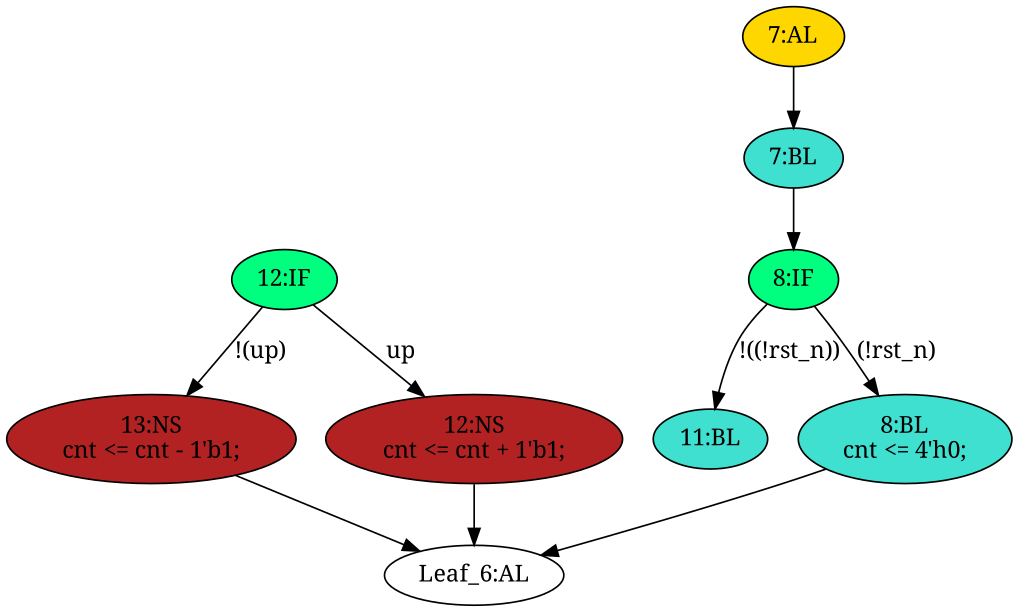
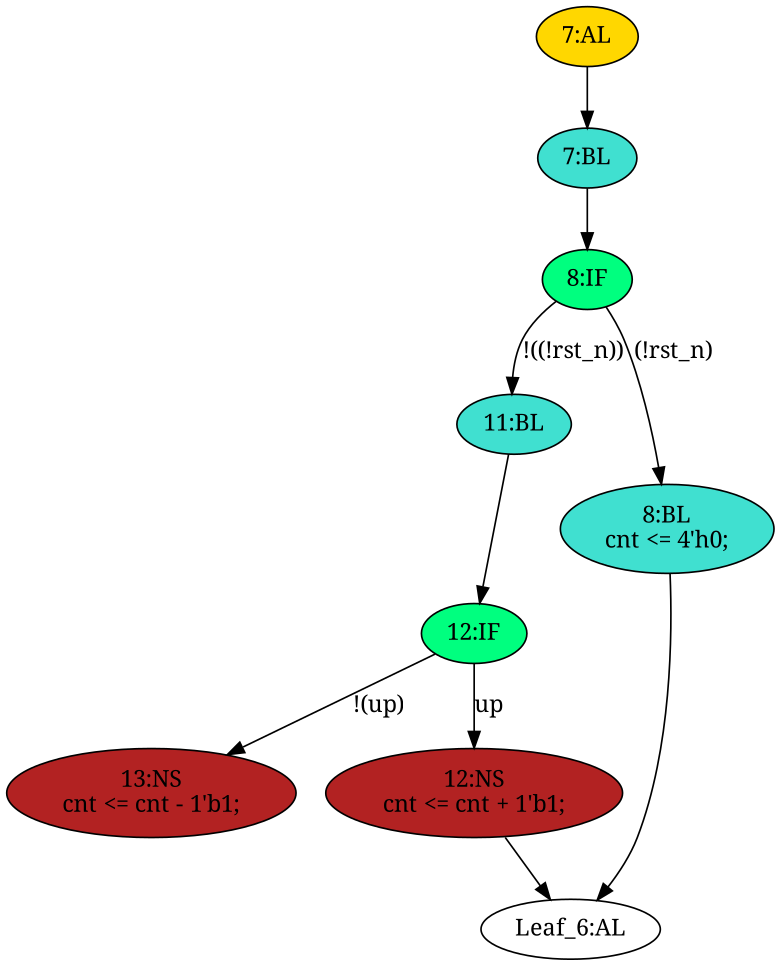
  strict digraph {
    fontname="Noto Serif"
    node [fontname="Noto Serif" fillcolor=turquoise statements="[]" style=filled typ=Block]
    edge [cond="[]" fontname="Noto Serif" lineno=None]
    n1 [def_var="['cnt']" label="Leaf_6:AL" fillcolor="" statements="" style="" typ=""]
    n2 [ast="<pyverilog.vparser.ast.IfStatement object at 0x7f4e775c9790>" fillcolor=springgreen label="12:IF" typ=IfStatement]
    n3 [ast="<pyverilog.vparser.ast.NonblockingSubstitution object at 0x7f4e775c98d0>" fillcolor=firebrick label="13:NS\ncnt <= cnt - 1'b1;" statements="[<pyverilog.vparser.ast.NonblockingSubstitution object at 0x7f4e775c98d0>]" typ=NonblockingSubstitution]
    n4 [ast="<pyverilog.vparser.ast.NonblockingSubstitution object at 0x7f4e775c9b10>" fillcolor=firebrick label="12:NS\ncnt <= cnt + 1'b1;" statements="[<pyverilog.vparser.ast.NonblockingSubstitution object at 0x7f4e775c9b10>]" typ=NonblockingSubstitution]
    n5 [ast="<pyverilog.vparser.ast.Block object at 0x7f4e775c9d10>" label="11:BL"]
    n6 [ast="<pyverilog.vparser.ast.Block object at 0x7f4e775c9e50>" label="8:BL\ncnt <= 4'h0;" statements="[<pyverilog.vparser.ast.NonblockingSubstitution object at 0x7f4e77cead10>]"]
    n7 [ast="<pyverilog.vparser.ast.Block object at 0x7f4e775c9e90>" label="7:BL"]
    n8 [ast="<pyverilog.vparser.ast.IfStatement object at 0x7f4e775c9ed0>" fillcolor=springgreen label="8:IF" typ=IfStatement]
    n9 [ast="<pyverilog.vparser.ast.Always object at 0x7f4e775d7050>" clk_sens=True fillcolor=gold label="7:AL" sens="['clk']" typ=Always use_var="['rst_n', 'cnt', 'up']"]
    n2 -> n3 [cond="['up']" label="!(up)" lineno=12]
    n2 -> n4 [cond="['up']" label=up lineno=12]
-   n3 -> n1
    n4 -> n1
+   n5 -> n2
    n6 -> n1
    n7 -> n8
    n8 -> n5 [cond="['rst_n']" label="!((!rst_n))" lineno=8]
    n8 -> n6 [cond="['rst_n']" label="(!rst_n)" lineno=8]
    n9 -> n7
  }
